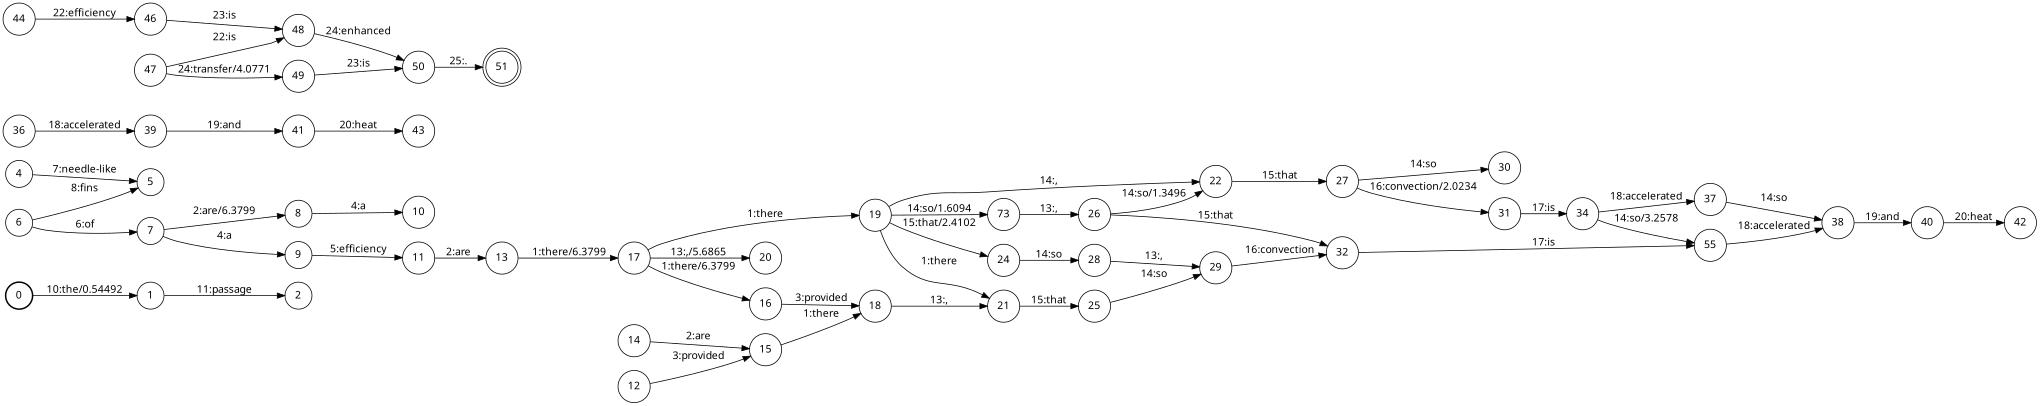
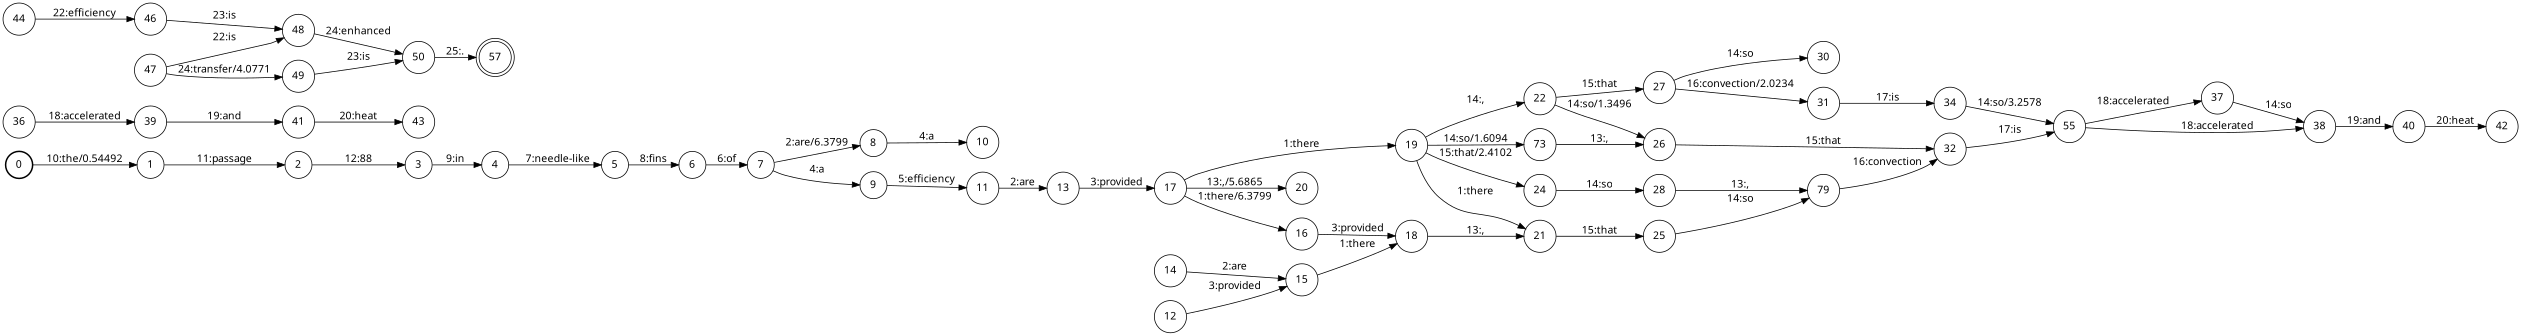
  digraph {
    fontname="Noto Sans"
    nodesep=0.25
    rankdir=LR
    ranksep=0.4
    node [fontname="Noto Sans" fontsize=14 shape=circle style=solid]
    edge [fontname="Noto Sans" fontsize=14]
    n1 [label=0 style=bold]
    n2 [label=1]
    n3 [label=2]
+   n4 [label=3]
    n5 [label=4]
    n6 [label=5]
    n7 [label=6]
    n8 [label=7]
    n9 [label=8]
    n10 [label=9]
    n11 [label=10]
    n12 [label=11]
    n13 [label=13]
    n14 [label=12]
    n15 [label=15]
    n16 [label=17]
    n17 [label=14]
    n18 [label=18]
    n19 [label=16]
    n20 [label=19]
    n21 [label=20]
    n22 [label=21]
    n23 [label=22]
    n24 [label=73]
    n25 [label=24]
    n26 [label=25]
    n27 [label=26]
    n28 [label=27]
    n29 [label=28]
-   n30 [label=29]
+   n30 [label=79]
    n31 [label=32]
    n32 [label=30]
    n33 [label=31]
    n34 [label=34]
    n35 [label=55]
    n36 [label=37]
    n37 [label=38]
    n38 [label=36]
    n39 [label=39]
    n40 [label=40]
    n41 [label=41]
    n42 [label=42]
    n43 [label=43]
    n44 [label=44]
    n45 [label=46]
    n46 [label=48]
    n47 [label=47]
    n48 [label=49]
    n49 [label=50]
-   n50 [label=51 shape=doublecircle]
+   n50 [label=57 shape=doublecircle]
    n1 -> n2 [label="10:the/0.54492"]
    n2 -> n3 [label="11:passage"]
+   n3 -> n4 [label="12:88"]
+   n4 -> n5 [label="9:in"]
    n5 -> n6 [label="7:needle-like"]
-   n7 -> n6 [label="8:fins"]
+   n6 -> n7 [label="8:fins"]
    n7 -> n8 [label="6:of"]
    n8 -> n9 [label="2:are/6.3799"]
    n8 -> n10 [label="4:a"]
    n9 -> n11 [label="4:a"]
    n10 -> n12 [label="5:efficiency"]
    n12 -> n13 [label="2:are"]
-   n13 -> n16 [label="1:there/6.3799"]
+   n13 -> n16 [label="3:provided"]
    n14 -> n15 [label="3:provided"]
    n15 -> n18 [label="1:there"]
    n16 -> n19 [label="1:there/6.3799"]
    n16 -> n20 [label="1:there"]
    n16 -> n21 [label="13:,/5.6865"]
    n17 -> n15 [label="2:are"]
    n18 -> n22 [label="13:,"]
    n19 -> n18 [label="3:provided"]
    n20 -> n22 [label="1:there"]
    n20 -> n23 [label="14:,"]
    n20 -> n24 [label="14:so/1.6094"]
    n20 -> n25 [label="15:that/2.4102"]
    n22 -> n26 [label="15:that"]
-   n27 -> n23 [label="14:so/1.3496"]
+   n23 -> n27 [label="14:so/1.3496"]
    n23 -> n28 [label="15:that"]
    n24 -> n27 [label="13:,"]
    n25 -> n29 [label="14:so"]
    n26 -> n30 [label="14:so"]
    n27 -> n31 [label="15:that"]
    n28 -> n32 [label="14:so"]
    n28 -> n33 [label="16:convection/2.0234"]
    n29 -> n30 [label="13:,"]
    n30 -> n31 [label="16:convection"]
    n31 -> n35 [label="17:is"]
    n33 -> n34 [label="17:is"]
    n34 -> n35 [label="14:so/3.2578"]
-   n34 -> n36 [label="18:accelerated"]
+   n35 -> n36 [label="18:accelerated"]
    n35 -> n37 [label="18:accelerated"]
    n36 -> n37 [label="14:so"]
    n37 -> n40 [label="19:and"]
    n38 -> n39 [label="18:accelerated"]
    n39 -> n41 [label="19:and"]
    n40 -> n42 [label="20:heat"]
    n41 -> n43 [label="20:heat"]
    n44 -> n45 [label="22:efficiency"]
    n45 -> n46 [label="23:is"]
    n46 -> n49 [label="24:enhanced"]
    n47 -> n46 [label="22:is"]
    n47 -> n48 [label="24:transfer/4.0771"]
    n48 -> n49 [label="23:is"]
    n49 -> n50 [label="25:."]
  }
